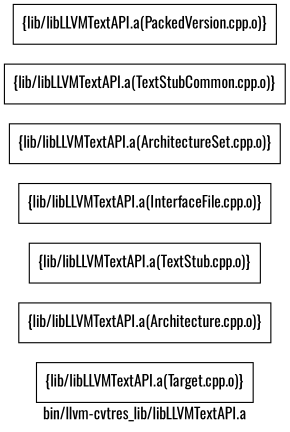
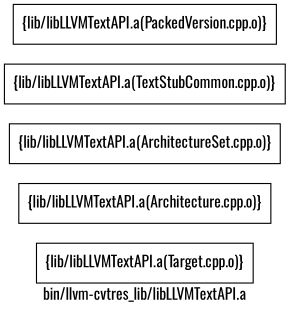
  digraph {
    label="bin/llvm-cvtres_lib/libLLVMTextAPI.a"
    rankdir=LR
    fontname=Oswald
    node [group=0 shape=box fontname=Oswald]
    n1 [label="{lib/libLLVMTextAPI.a(Target.cpp.o)}"]
    n2 [label="{lib/libLLVMTextAPI.a(Architecture.cpp.o)}"]
-   n3 [label="{lib/libLLVMTextAPI.a(TextStub.cpp.o)}"]
-   n4 [label="{lib/libLLVMTextAPI.a(InterfaceFile.cpp.o)}"]
    n5 [label="{lib/libLLVMTextAPI.a(ArchitectureSet.cpp.o)}"]
    n6 [label="{lib/libLLVMTextAPI.a(TextStubCommon.cpp.o)}"]
    n7 [label="{lib/libLLVMTextAPI.a(PackedVersion.cpp.o)}"]
  }
